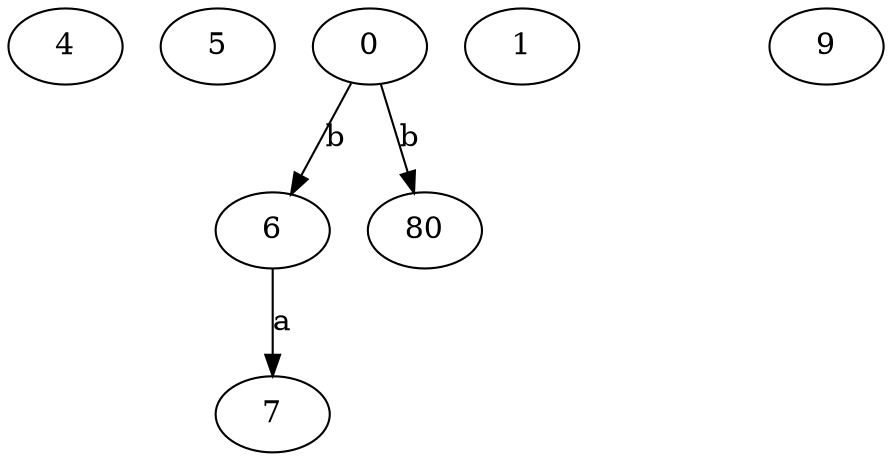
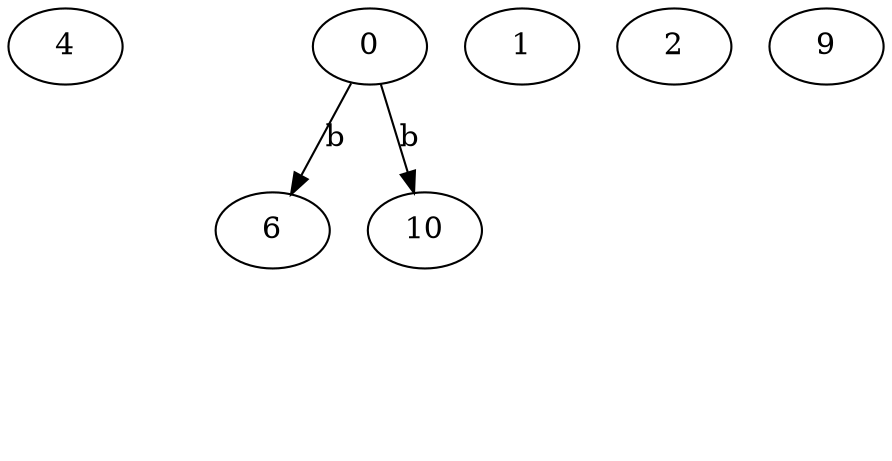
  strict digraph {
    4
-   5
    0
    6
-   10 [label=80]
-   7
+   10
    1
+   2
    n9 [label=9]
    0 -> 6 [label=b]
    0 -> 10 [label=b]
-   6 -> 7 [label=a]
  }
